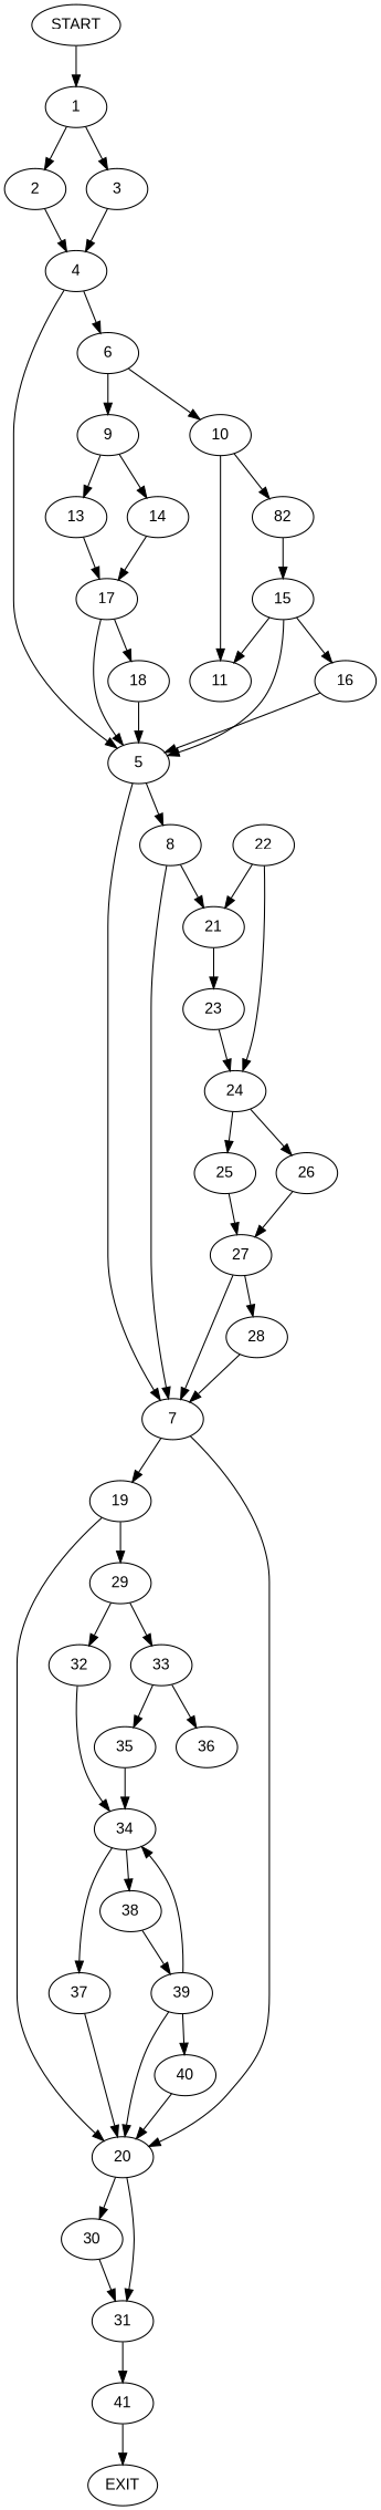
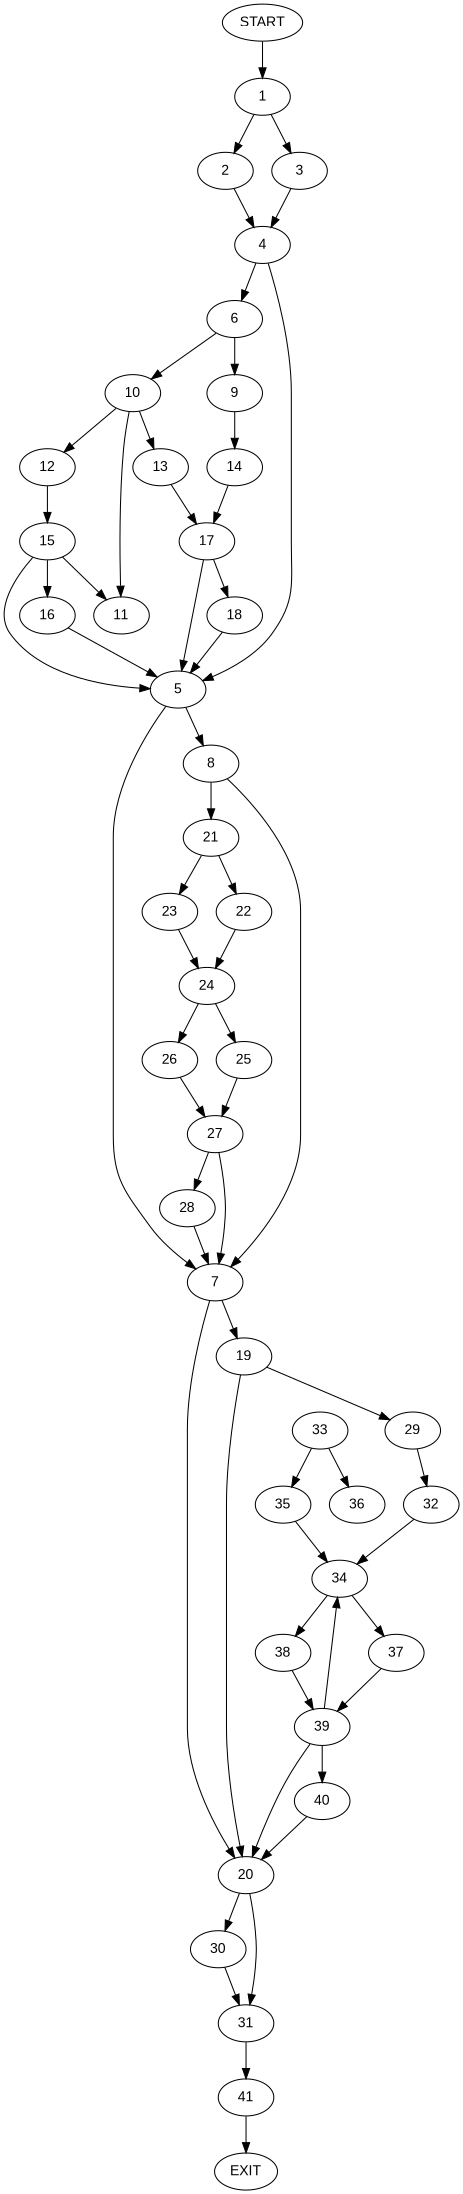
  digraph {
    fontname="Liberation Sans"
    node [fontname="Liberation Sans"]
    edge [fontname="Liberation Sans"]
    n1 [label=START]
    1
    2
    3
    n5 [label=EXIT]
    4
    5
    6
    7
    8
    9
    10
    19
    20
    21
    13
    14
    11
-   12 [label=82]
+   12
    29
    30
    31
    22
    23
    17
    15
    16
    18
    32
    33
    41
    24
    25
    26
    27
    28
    34
    35
    36
    37
    38
    39
    40
    n1 -> 1
    1 -> 2
    1 -> 3
    2 -> 4
    3 -> 4
    4 -> 5
    4 -> 6
    5 -> 7
    5 -> 8
    6 -> 9
    6 -> 10
    7 -> 19
    7 -> 20
    8 -> 7
    8 -> 21
-   9 -> 13
+   10 -> 13
    9 -> 14
    10 -> 11
    10 -> 12
    19 -> 20
    19 -> 29
    20 -> 30
    20 -> 31
-   22 -> 21
+   21 -> 22
    21 -> 23
    13 -> 17
    14 -> 17
    12 -> 15
    29 -> 32
-   29 -> 33
    30 -> 31
    31 -> 41
    22 -> 24
    23 -> 24
    17 -> 5
    17 -> 18
    15 -> 5
    15 -> 11
    15 -> 16
    16 -> 5
    18 -> 5
    32 -> 34
    33 -> 35
    33 -> 36
    41 -> n5
    24 -> 25
    24 -> 26
    25 -> 27
    26 -> 27
    27 -> 7
    27 -> 28
    28 -> 7
    34 -> 37
    34 -> 38
    35 -> 34
-   37 -> 20
+   37 -> 39
    38 -> 39
    39 -> 20
    39 -> 34
    39 -> 40
    40 -> 20
  }
